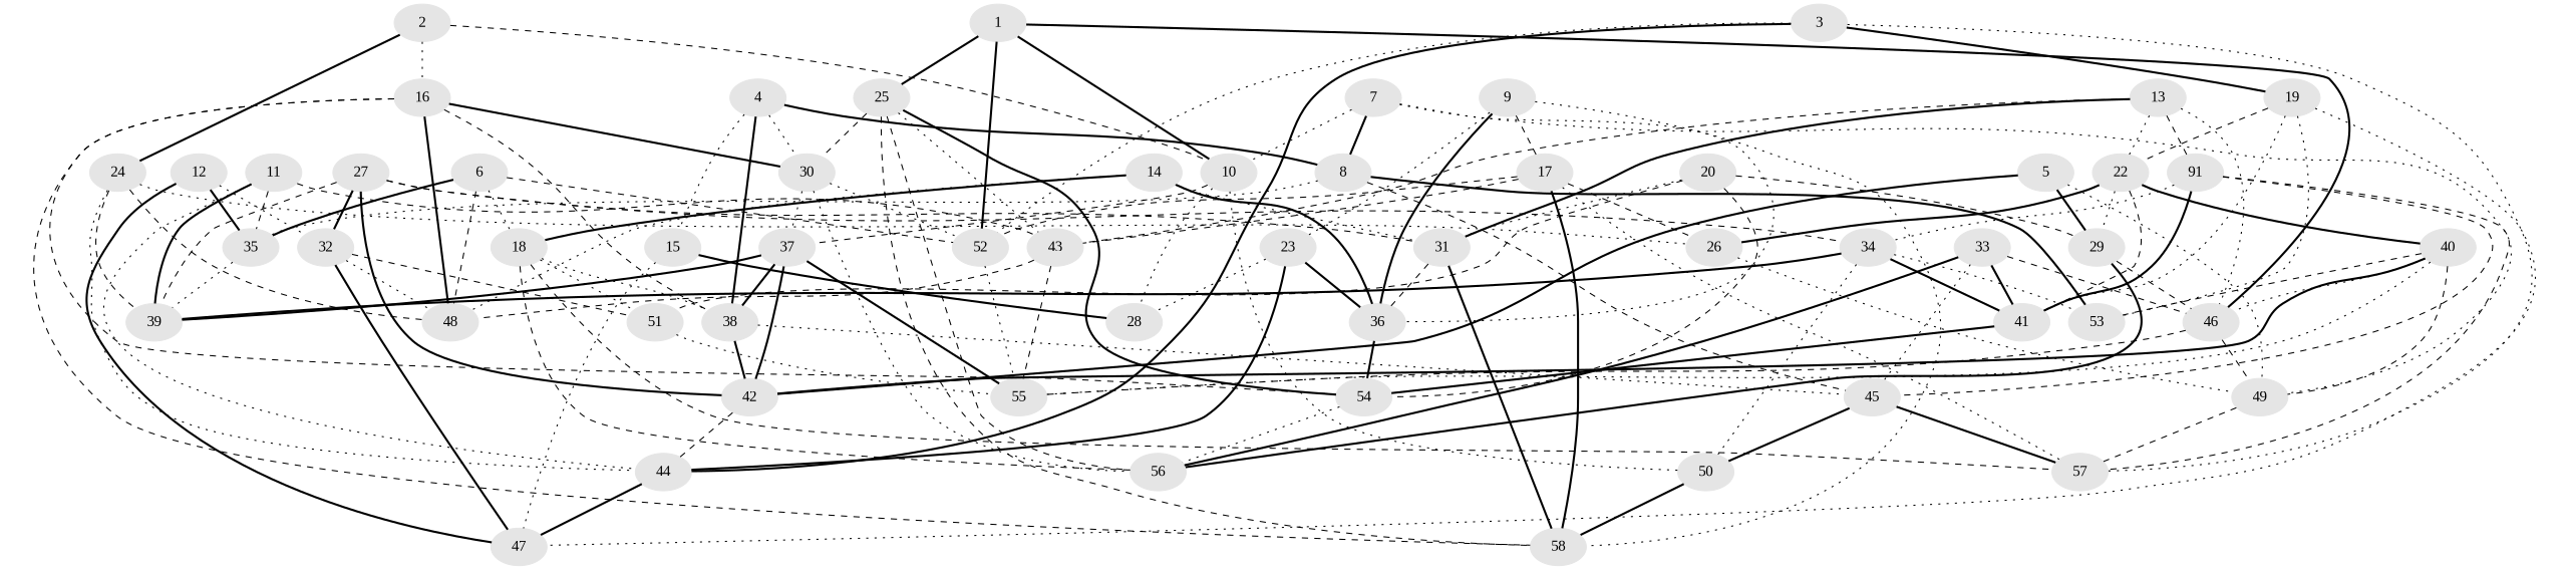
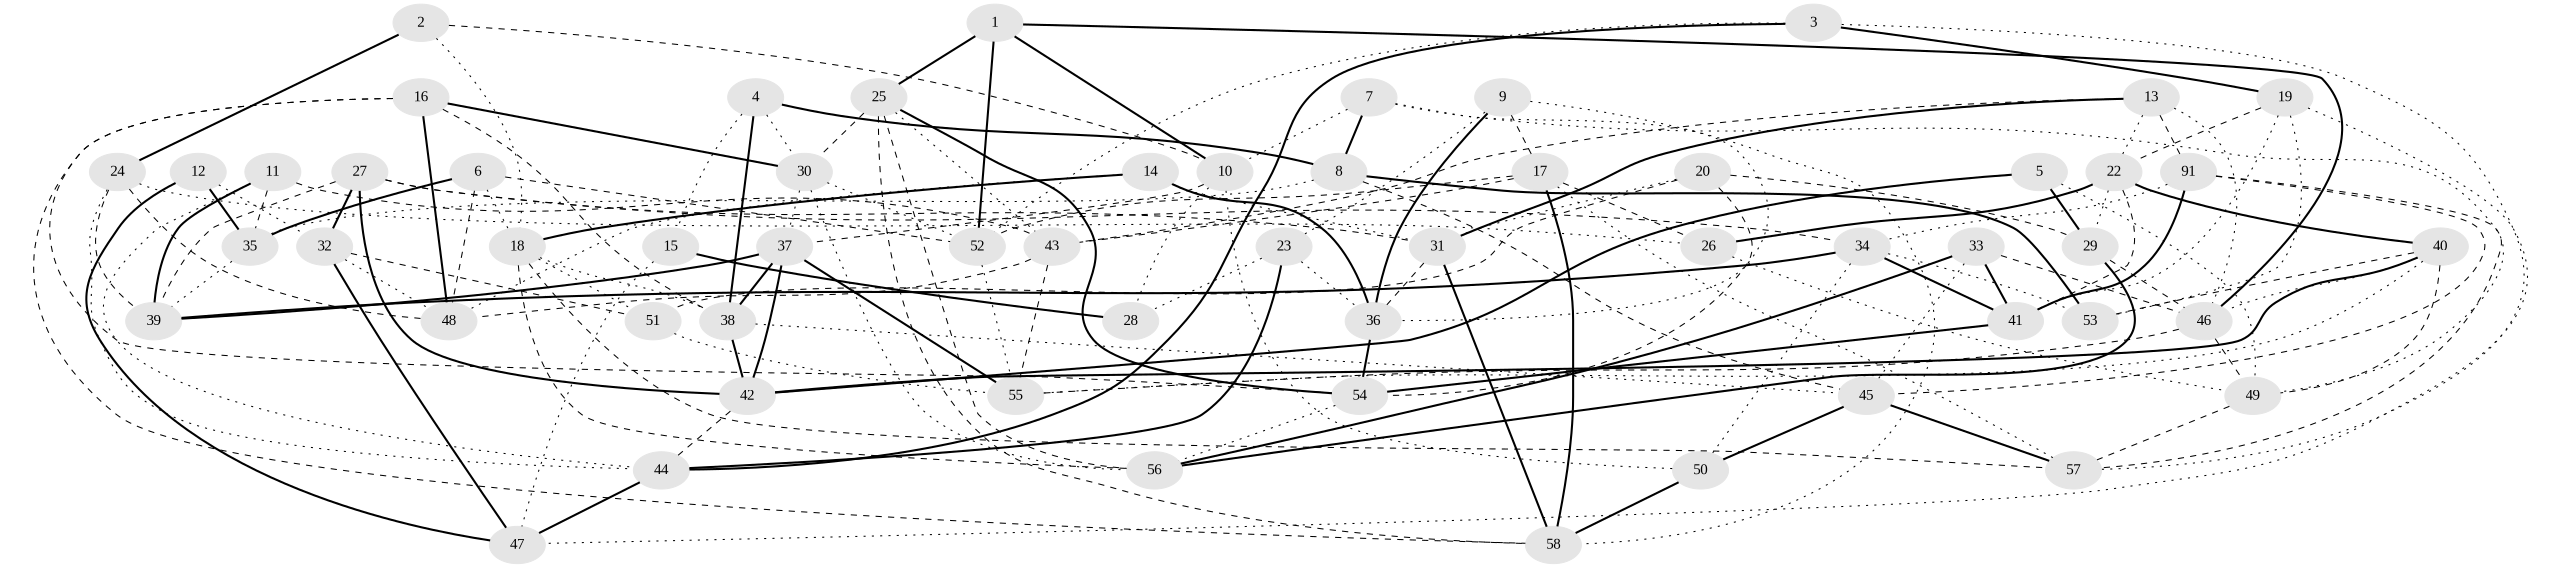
  graph {
    fontname="Liberation Serif"
    node [color=gray90 fontname="Liberation Serif" style=filled]
    edge [fontname="Liberation Serif" style=bold weight=1.0]
    1
    10
    25
    46
    52
    28
    37
    50
    30
    58
    43
    54
    56
    49
    55
    2
    16
    24
    38
    48
    44
    39
    26
    3
    19
    57
    53
    47
    22
    41
    4
    8
    15
    35
    45
    42
    5
    29
    6
    18
    51
    7
    36
    23
    9
    17
    11
    12
    32
    13
    n51 [label=91]
    31
    34
    40
    14
    20
    27
    33
    1 -- 10
    1 -- 25
    1 -- 46
    1 -- 52
    10 -- 28 [style=dotted]
    10 -- 37 [style=dashed]
    10 -- 50 [style=dotted]
    25 -- 30 [style=dashed]
    25 -- 58 [style=dashed]
    25 -- 43 [style=dotted]
    25 -- 54
    25 -- 56 [style=dashed]
    46 -- 49 [style=dashed]
    46 -- 55 [style=dashed]
    52 -- 55 [style=dotted]
    37 -- 55
    37 -- 38
    37 -- 39
    37 -- 42
    50 -- 58
    30 -- 52 [style=dotted]
    30 -- 37 [style=dotted]
    30 -- 56 [style=dotted]
    43 -- 55 [style=dashed]
    43 -- 48 [style=dashed]
    54 -- 56 [style=dotted]
    49 -- 57 [style=dashed]
    2 -- 10 [style=dashed]
-   2 -- 16 [style=dotted]
+   2 -- 18 [style=dotted]
    2 -- 24 [weight=2.0]
    16 -- 30
    16 -- 58 [style=dashed]
    16 -- 54 [style=dashed]
    16 -- 38 [style=dashed]
    16 -- 48
    24 -- 48 [style=dashed]
    24 -- 44 [style=dotted]
    24 -- 39 [style=dashed]
    24 -- 26 [style=dotted]
    38 -- 45 [style=dotted]
    38 -- 42
    44 -- 47
    26 -- 49 [style=dotted]
    3 -- 52 [style=dotted]
    3 -- 44
    3 -- 19
    3 -- 57 [style=dotted]
    19 -- 53 [style=dotted weight=2.0]
    19 -- 47 [style=dotted]
    19 -- 22 [style=dashed]
    19 -- 41 [style=dotted]
    22 -- 26
    22 -- 41 [style=dashed]
    22 -- 29 [style=dotted]
    22 -- 40
    41 -- 54
    4 -- 30 [style=dotted]
    4 -- 38
    4 -- 8
    4 -- 15 [style=dotted]
    8 -- 53
    8 -- 35 [style=dotted]
    8 -- 45 [style=dashed]
    15 -- 28
    15 -- 47 [style=dotted weight=2.0]
    35 -- 39 [style=dotted]
    45 -- 50
    45 -- 57
    42 -- 44 [style=dashed]
    5 -- 49 [style=dotted]
    5 -- 42
    5 -- 29 [weight=2.0]
    29 -- 46 [style=dashed]
    29 -- 56
    6 -- 52 [style=dashed]
    6 -- 48 [style=dashed]
    6 -- 35
    6 -- 18 [style=dotted]
    18 -- 56 [style=dashed]
    18 -- 38 [style=dotted]
    18 -- 57 [style=dashed]
    18 -- 51 [style=dotted]
    51 -- 55 [style=dotted]
    7 -- 10 [style=dotted]
    7 -- 49 [style=dotted]
    7 -- 8
    7 -- 36 [style=dotted]
    36 -- 54
    23 -- 28 [style=dotted weight=2.0]
    23 -- 44
-   23 -- 36
+   23 -- 36 [style=dotted]
    9 -- 58 [style=dotted]
    9 -- 36
    9 -- 23 [style=dotted]
    9 -- 17 [style=dashed]
    17 -- 52 [style=dashed]
    17 -- 58
    17 -- 43 [style=dashed]
    17 -- 26 [style=dashed]
    17 -- 57 [style=dotted]
    11 -- 43 [style=dashed]
    11 -- 44 [style=dotted]
    11 -- 39
    11 -- 35 [style=dashed]
    12 -- 47
    12 -- 35 [weight=2.0]
    12 -- 32 [style=dotted]
    32 -- 48 [style=dotted]
    32 -- 47
    32 -- 51 [style=dashed]
    13 -- 46 [style=dotted]
    13 -- 43 [style=dashed]
    13 -- 22 [style=dotted]
    13 -- n51 [style=dashed weight=2.0]
    13 -- 31
    n51 -- 57 [style=dashed]
    n51 -- 41
    n51 -- 45 [style=dashed]
    n51 -- 34 [style=dotted]
    31 -- 58
    31 -- 36 [style=dashed]
    34 -- 50 [style=dotted]
    34 -- 39
    34 -- 53 [style=dotted]
    34 -- 41
    40 -- 46 [style=dotted]
    40 -- 49 [style=dashed]
    40 -- 55 [style=dotted]
    40 -- 53 [style=dashed]
    40 -- 42
    14 -- 48 [style=dotted]
    14 -- 18
    14 -- 36
    14 -- 31 [style=dotted]
    20 -- 54 [style=dashed]
    20 -- 29 [style=dashed]
    20 -- 51 [style=dashed]
    20 -- 31 [style=dotted]
    27 -- 39 [style=dashed]
    27 -- 42
    27 -- 32 [weight=2.0]
    27 -- 31 [style=dashed]
    27 -- 34 [style=dashed]
    33 -- 46 [style=dashed]
    33 -- 56
    33 -- 41
    33 -- 45 [style=dotted]
  }
